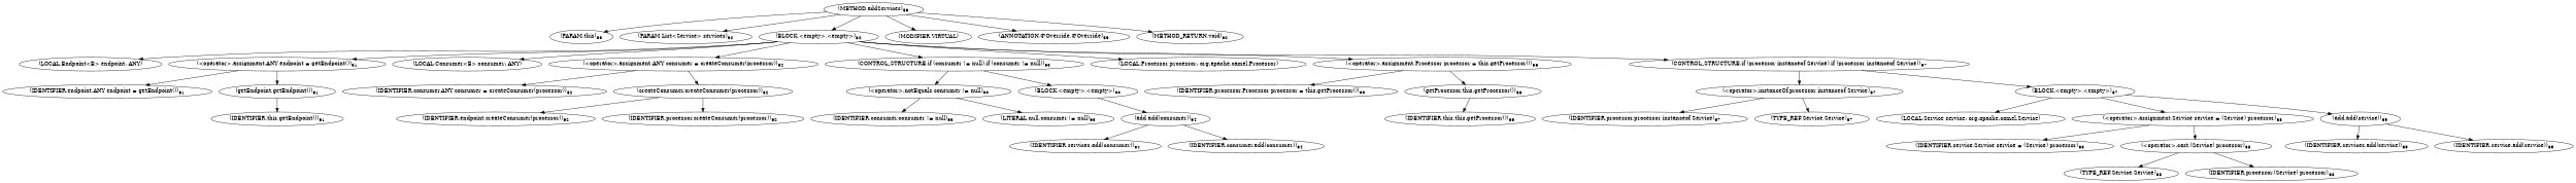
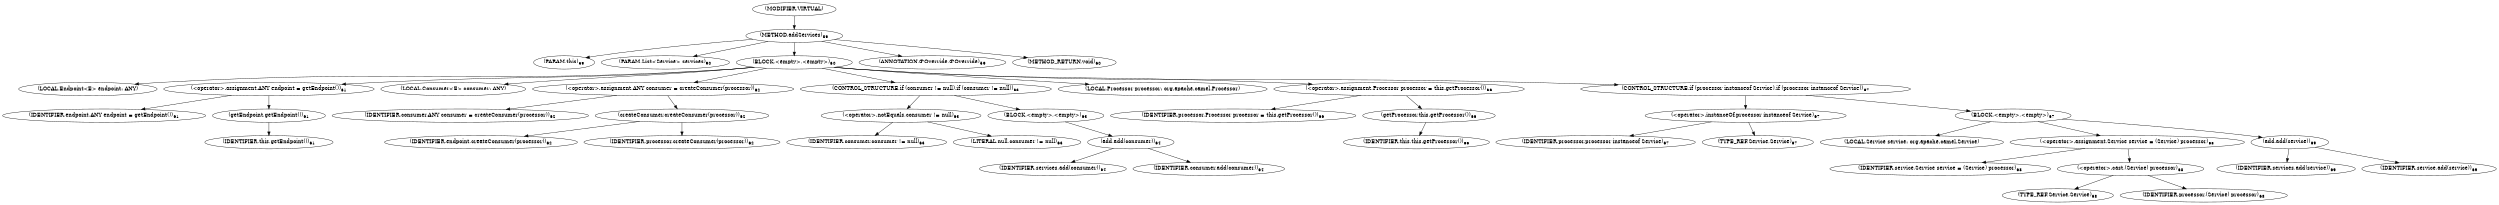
  digraph {
    n1 [label=<(METHOD,addServices)<SUB>59</SUB>>]
    n2 [label=<(PARAM,this)<SUB>59</SUB>>]
    n3 [label=<(PARAM,List&lt;Service&gt; services)<SUB>90</SUB>>]
    n4 [label=<(BLOCK,&lt;empty&gt;,&lt;empty&gt;)<SUB>60</SUB>>]
    n5 [label=<(MODIFIER,VIRTUAL)>]
    n6 [label=<(ANNOTATION,@Override,@Override)<SUB>59</SUB>>]
    n7 [label=<(METHOD_RETURN,void)<SUB>60</SUB>>]
    n8 [label=<(LOCAL,Endpoint&lt;E&gt; endpoint: ANY)>]
    n9 [label=<(&lt;operator&gt;.assignment,ANY endpoint = getEndpoint())<SUB>61</SUB>>]
    n10 [label=<(LOCAL,Consumer&lt;E&gt; consumer: ANY)>]
    n11 [label=<(&lt;operator&gt;.assignment,ANY consumer = createConsumer(processor))<SUB>62</SUB>>]
    n12 [label=<(CONTROL_STRUCTURE,if (consumer != null),if (consumer != null))<SUB>63</SUB>>]
    n13 [label=<(LOCAL,Processor processor: org.apache.camel.Processor)>]
    n14 [label=<(&lt;operator&gt;.assignment,Processor processor = this.getProcessor())<SUB>66</SUB>>]
    n15 [label=<(CONTROL_STRUCTURE,if (processor instanceof Service),if (processor instanceof Service))<SUB>67</SUB>>]
    n16 [label=<(IDENTIFIER,endpoint,ANY endpoint = getEndpoint())<SUB>61</SUB>>]
    n17 [label=<(getEndpoint,getEndpoint())<SUB>61</SUB>>]
    n18 [label=<(IDENTIFIER,consumer,ANY consumer = createConsumer(processor))<SUB>62</SUB>>]
    n19 [label=<(createConsumer,createConsumer(processor))<SUB>62</SUB>>]
    n20 [label=<(&lt;operator&gt;.notEquals,consumer != null)<SUB>63</SUB>>]
    n21 [label=<(BLOCK,&lt;empty&gt;,&lt;empty&gt;)<SUB>63</SUB>>]
    n22 [label=<(IDENTIFIER,processor,Processor processor = this.getProcessor())<SUB>66</SUB>>]
    n23 [label=<(getProcessor,this.getProcessor())<SUB>66</SUB>>]
    n24 [label=<(&lt;operator&gt;.instanceOf,processor instanceof Service)<SUB>67</SUB>>]
    n25 [label=<(BLOCK,&lt;empty&gt;,&lt;empty&gt;)<SUB>67</SUB>>]
    n26 [label=<(IDENTIFIER,this,getEndpoint())<SUB>61</SUB>>]
    n27 [label=<(IDENTIFIER,endpoint,createConsumer(processor))<SUB>62</SUB>>]
    n28 [label=<(IDENTIFIER,processor,createConsumer(processor))<SUB>62</SUB>>]
    n29 [label=<(IDENTIFIER,consumer,consumer != null)<SUB>63</SUB>>]
    n30 [label=<(LITERAL,null,consumer != null)<SUB>63</SUB>>]
    n31 [label=<(add,add(consumer))<SUB>64</SUB>>]
    n32 [label=<(IDENTIFIER,services,add(consumer))<SUB>64</SUB>>]
    n33 [label=<(IDENTIFIER,consumer,add(consumer))<SUB>64</SUB>>]
    n34 [label=<(IDENTIFIER,this,this.getProcessor())<SUB>66</SUB>>]
    n35 [label=<(IDENTIFIER,processor,processor instanceof Service)<SUB>67</SUB>>]
    n36 [label=<(TYPE_REF,Service,Service)<SUB>67</SUB>>]
    n37 [label=<(LOCAL,Service service: org.apache.camel.Service)>]
    n38 [label=<(&lt;operator&gt;.assignment,Service service = (Service) processor)<SUB>68</SUB>>]
    n39 [label=<(add,add(service))<SUB>69</SUB>>]
    n40 [label=<(IDENTIFIER,service,Service service = (Service) processor)<SUB>68</SUB>>]
    n41 [label=<(&lt;operator&gt;.cast,(Service) processor)<SUB>68</SUB>>]
    n42 [label=<(IDENTIFIER,services,add(service))<SUB>69</SUB>>]
    n43 [label=<(IDENTIFIER,service,add(service))<SUB>69</SUB>>]
    n44 [label=<(TYPE_REF,Service,Service)<SUB>68</SUB>>]
    n45 [label=<(IDENTIFIER,processor,(Service) processor)<SUB>68</SUB>>]
    n1 -> n2
    n1 -> n3
    n1 -> n4
-   n1 -> n5
+   n5 -> n1
    n1 -> n6
    n1 -> n7
    n4 -> n8
    n4 -> n9
    n4 -> n10
    n4 -> n11
    n4 -> n12
    n4 -> n13
    n4 -> n14
    n4 -> n15
    n9 -> n16
    n9 -> n17
    n11 -> n18
    n11 -> n19
    n12 -> n20
    n12 -> n21
    n14 -> n22
    n14 -> n23
    n15 -> n24
    n15 -> n25
    n17 -> n26
    n19 -> n27
    n19 -> n28
    n20 -> n29
    n20 -> n30
    n21 -> n31
    n23 -> n34
    n24 -> n35
    n24 -> n36
    n25 -> n37
    n25 -> n38
    n25 -> n39
    n31 -> n32
    n31 -> n33
    n38 -> n40
    n38 -> n41
    n39 -> n42
    n39 -> n43
    n41 -> n44
    n41 -> n45
  }
